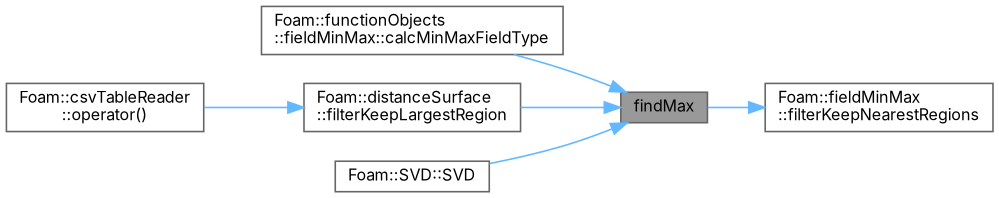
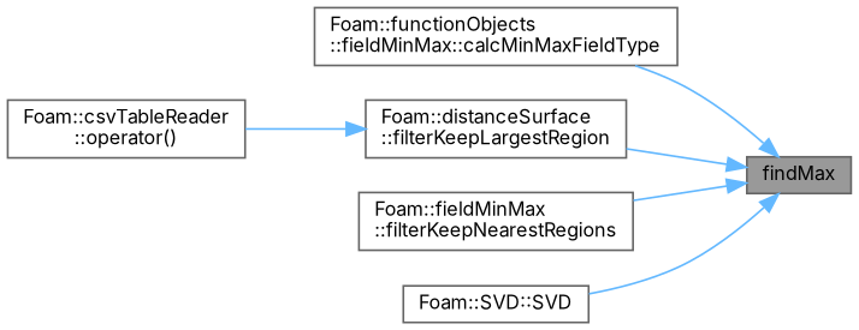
  digraph {
    fontname=Inter
    rankdir=RL
    node [color=grey40 fillcolor=white fontname=Inter fontsize=10 shape=box style=filled]
    edge [color=steelblue1 dir=back fontname=Inter fontsize=10 labelfontname=Helvetica labelfontsize=10 style=solid]
    n1 [color=gray40 fillcolor=grey60 fontcolor=black height=0.2 label=findMax width=0.4]
    n2 [height=0.2 label="Foam::functionObjects\l::fieldMinMax::calcMinMaxFieldType" width=0.4]
    n3 [height=0.2 label="Foam::distanceSurface\l::filterKeepLargestRegion" width=0.4]
    n4 [height=0.2 label="Foam::fieldMinMax\l::filterKeepNearestRegions" width=0.4]
    n5 [height=0.2 label="Foam::SVD::SVD" width=0.4]
    n6 [height=0.2 label="Foam::csvTableReader\l::operator()" width=0.4]
    n1 -> n2
    n1 -> n3
-   n4 -> n1
+   n1 -> n4
    n1 -> n5
    n3 -> n6
  }
